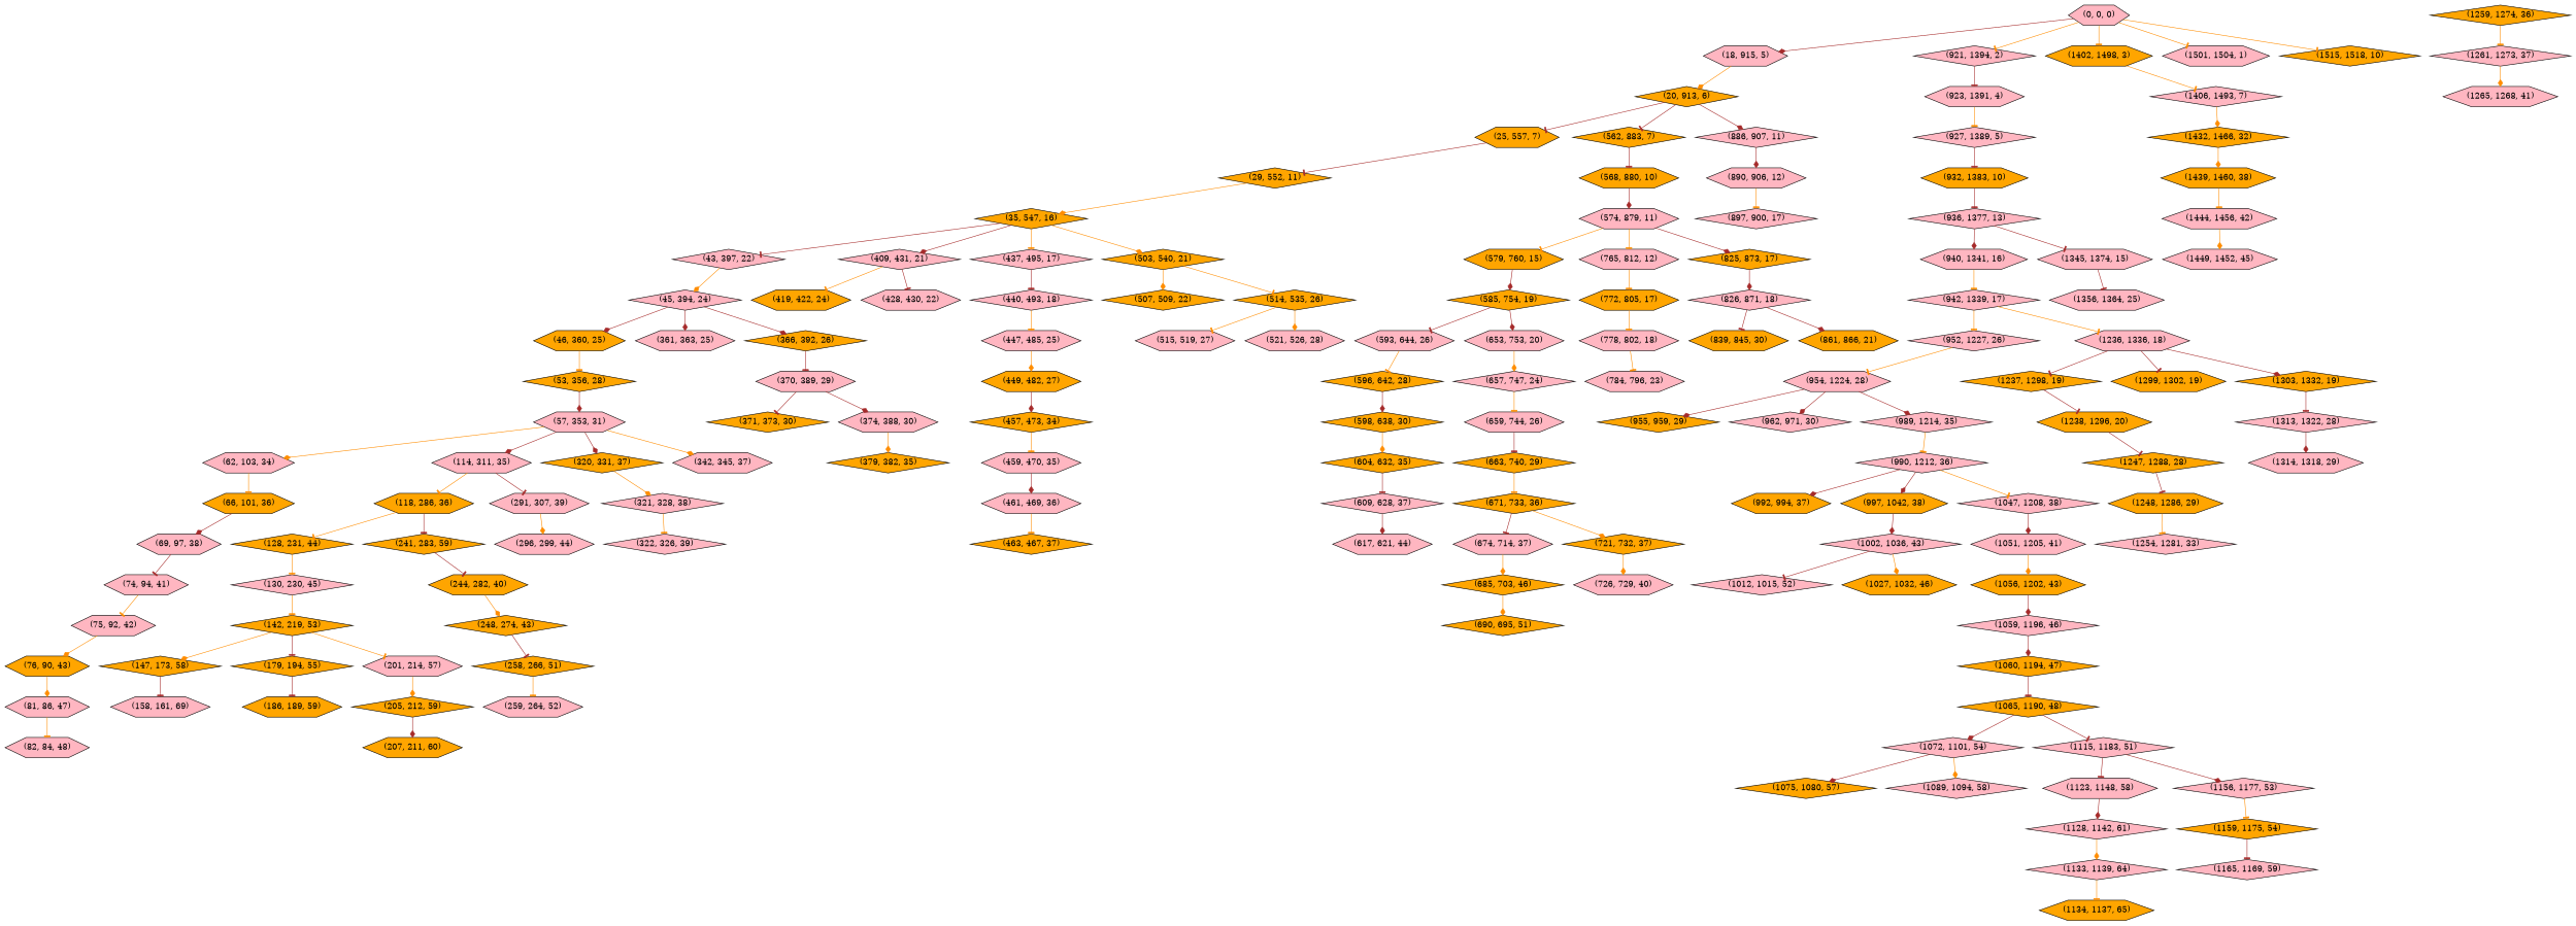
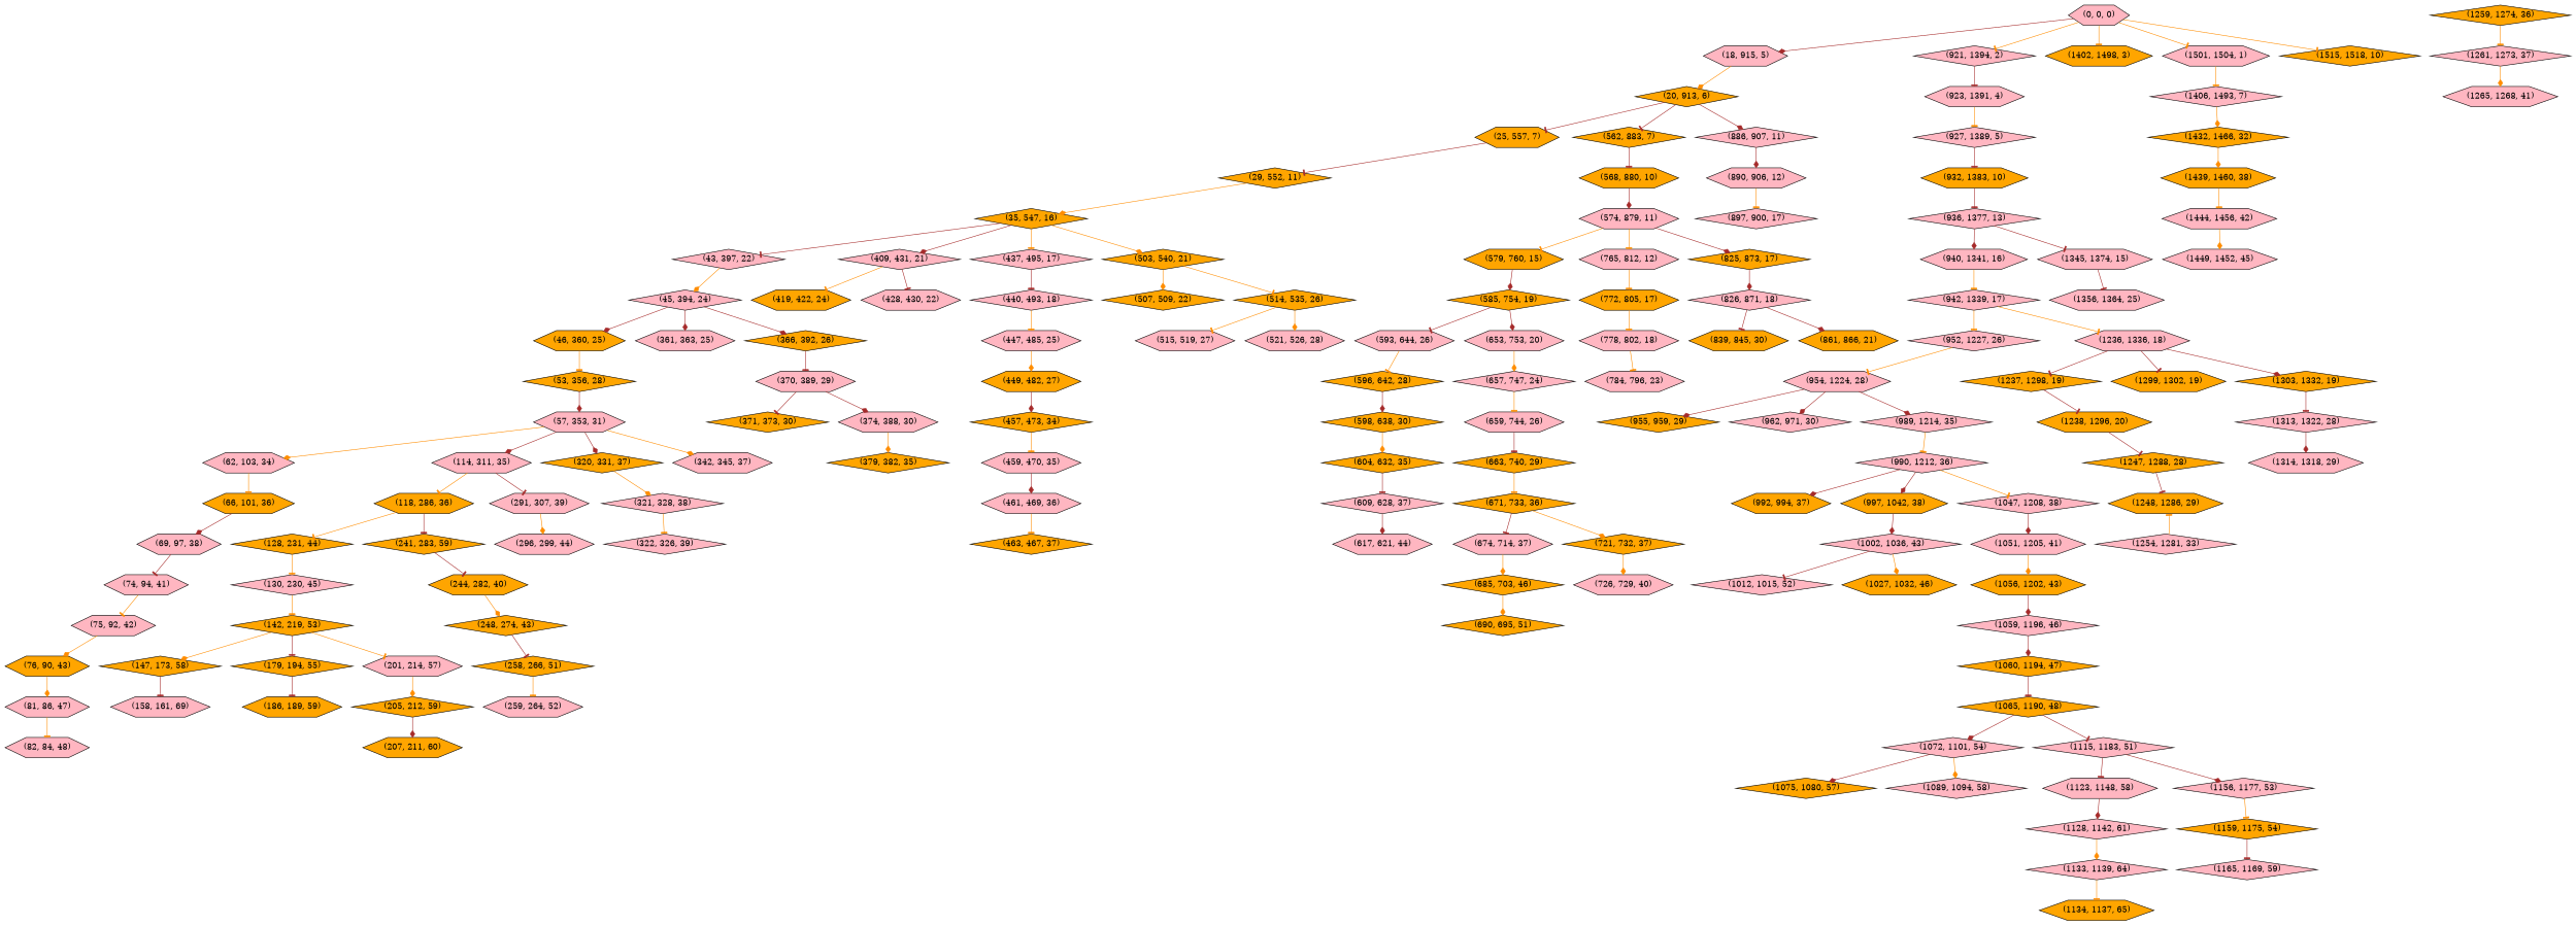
  digraph {
    node [fillcolor=lightpink shape=diamond style=filled]
    edge [arrowhead=tee color=brown]
    "(0, 0, 0)" [shape=hexagon]
    "(18, 915, 5)" [shape=hexagon]
    "(921, 1394, 2)"
    "(1402, 1498, 3)" [fillcolor=orange shape=hexagon]
    "(1501, 1504, 1)" [shape=hexagon]
    "(1515, 1518, 10)" [fillcolor=orange]
    "(20, 913, 6)" [fillcolor=orange]
    "(923, 1391, 4)" [shape=hexagon]
    "(1406, 1493, 7)"
    "(25, 557, 7)" [fillcolor=orange shape=hexagon]
    "(562, 883, 7)" [fillcolor=orange]
    n12 [label="(886, 907, 11)"]
    "(29, 552, 11)" [fillcolor=orange]
    "(568, 880, 10)" [fillcolor=orange shape=hexagon]
    "(890, 906, 12)" [shape=hexagon]
    "(35, 547, 16)" [fillcolor=orange]
    "(43, 397, 22)"
    "(409, 431, 21)"
    "(437, 495, 17)"
    "(503, 540, 21)" [fillcolor=orange]
    "(45, 394, 24)"
    "(419, 422, 24)" [fillcolor=orange shape=hexagon]
    "(428, 430, 22)" [shape=hexagon]
    "(440, 493, 18)"
    "(507, 509, 22)" [fillcolor=orange]
    "(514, 535, 26)" [fillcolor=orange]
    "(46, 360, 25)" [fillcolor=orange shape=hexagon]
    "(361, 363, 25)" [shape=hexagon]
    "(366, 392, 26)" [fillcolor=orange]
    "(53, 356, 28)" [fillcolor=orange]
    "(370, 389, 29)" [shape=hexagon]
    "(57, 353, 31)" [shape=hexagon]
    "(62, 103, 34)" [shape=hexagon]
    "(114, 311, 35)" [shape=hexagon]
    "(320, 331, 37)" [fillcolor=orange]
    "(342, 345, 37)" [shape=hexagon]
    "(66, 101, 36)" [fillcolor=orange shape=hexagon]
    "(118, 286, 36)" [fillcolor=orange shape=hexagon]
    "(291, 307, 39)" [shape=hexagon]
    "(321, 328, 38)"
    "(69, 97, 38)" [shape=hexagon]
    "(74, 94, 41)" [shape=hexagon]
    "(75, 92, 42)" [shape=hexagon]
    "(76, 90, 43)" [fillcolor=orange shape=hexagon]
    "(81, 86, 47)" [shape=hexagon]
    "(82, 84, 48)" [shape=hexagon]
    "(128, 231, 44)" [fillcolor=orange]
    n48 [fillcolor=orange label="(241, 283, 59)"]
    "(296, 299, 44)" [shape=hexagon]
    "(130, 230, 45)"
    "(244, 282, 40)" [fillcolor=orange shape=hexagon]
    "(142, 219, 53)" [fillcolor=orange]
    "(147, 173, 58)" [fillcolor=orange]
    "(179, 194, 55)" [fillcolor=orange]
    "(201, 214, 57)" [shape=hexagon]
    "(158, 161, 69)" [shape=hexagon]
    "(186, 189, 59)" [fillcolor=orange shape=hexagon]
    "(205, 212, 59)" [fillcolor=orange]
    "(207, 211, 60)" [fillcolor=orange shape=hexagon]
    "(248, 274, 43)" [fillcolor=orange]
    "(258, 266, 51)" [fillcolor=orange]
    "(259, 264, 52)" [shape=hexagon]
    "(322, 326, 39)"
    "(371, 373, 30)" [fillcolor=orange]
    "(374, 388, 30)" [shape=hexagon]
    "(379, 382, 35)" [fillcolor=orange]
    "(447, 485, 25)" [shape=hexagon]
    "(449, 482, 27)" [fillcolor=orange shape=hexagon]
    "(457, 473, 34)" [fillcolor=orange]
    "(459, 470, 35)" [shape=hexagon]
    "(461, 469, 36)" [shape=hexagon]
    "(463, 467, 37)" [fillcolor=orange]
    "(515, 519, 27)" [shape=hexagon]
    "(521, 526, 28)" [shape=hexagon]
    "(574, 879, 11)" [shape=hexagon]
    "(579, 760, 15)" [fillcolor=orange shape=hexagon]
    "(765, 812, 12)" [shape=hexagon]
    "(825, 873, 17)" [fillcolor=orange]
    "(585, 754, 19)" [fillcolor=orange]
    "(772, 805, 17)" [fillcolor=orange shape=hexagon]
    "(826, 871, 18)"
    "(593, 644, 26)" [shape=hexagon]
    "(653, 753, 20)" [shape=hexagon]
    "(596, 642, 28)" [fillcolor=orange]
    "(657, 747, 24)"
    "(598, 638, 30)" [fillcolor=orange]
    "(604, 632, 35)" [fillcolor=orange]
    "(609, 628, 37)"
    "(617, 621, 44)" [shape=hexagon]
    "(659, 744, 26)" [shape=hexagon]
    "(663, 740, 29)" [fillcolor=orange]
    "(671, 733, 36)" [fillcolor=orange]
    "(674, 714, 37)" [shape=hexagon]
    "(721, 732, 37)" [fillcolor=orange]
    "(685, 703, 46)" [fillcolor=orange]
    "(726, 729, 40)" [shape=hexagon]
    "(690, 695, 51)" [fillcolor=orange]
    "(778, 802, 18)" [shape=hexagon]
    "(784, 796, 23)" [shape=hexagon]
    "(839, 845, 30)" [fillcolor=orange shape=hexagon]
    "(861, 866, 21)" [fillcolor=orange shape=hexagon]
    "(897, 900, 17)"
    "(927, 1389, 5)"
    "(932, 1383, 10)" [fillcolor=orange shape=hexagon]
    "(936, 1377, 13)"
    "(940, 1341, 16)" [shape=hexagon]
    "(1345, 1374, 15)" [shape=hexagon]
    "(942, 1339, 17)"
    "(1356, 1364, 25)" [shape=hexagon]
    "(952, 1227, 26)"
    "(1236, 1336, 18)" [shape=hexagon]
    "(954, 1224, 28)" [shape=hexagon]
    "(1237, 1298, 19)" [fillcolor=orange]
    "(1299, 1302, 19)" [fillcolor=orange shape=hexagon]
    "(1303, 1332, 19)" [fillcolor=orange]
    "(955, 959, 29)" [fillcolor=orange]
    "(962, 971, 30)"
    "(989, 1214, 35)"
    "(990, 1212, 36)"
    "(992, 994, 37)" [fillcolor=orange shape=hexagon]
    "(997, 1042, 38)" [fillcolor=orange shape=hexagon]
    "(1047, 1208, 38)"
    "(1002, 1036, 43)"
    "(1051, 1205, 41)" [shape=hexagon]
    "(1012, 1015, 52)"
    "(1027, 1032, 46)" [fillcolor=orange shape=hexagon]
    "(1056, 1202, 43)" [fillcolor=orange shape=hexagon]
    "(1059, 1196, 46)"
    "(1060, 1194, 47)" [fillcolor=orange]
    "(1065, 1190, 48)" [fillcolor=orange]
    "(1072, 1101, 54)"
    "(1115, 1183, 51)"
    "(1075, 1080, 57)" [fillcolor=orange]
    "(1089, 1094, 58)"
    "(1123, 1148, 58)" [shape=hexagon]
    "(1156, 1177, 53)"
    "(1128, 1142, 61)"
    "(1159, 1175, 54)" [fillcolor=orange]
    "(1133, 1139, 64)"
    "(1134, 1137, 65)" [fillcolor=orange shape=hexagon]
    "(1165, 1169, 59)"
    "(1238, 1296, 20)" [fillcolor=orange shape=hexagon]
    "(1313, 1322, 28)"
    "(1247, 1288, 28)" [fillcolor=orange]
    "(1248, 1286, 29)" [fillcolor=orange shape=hexagon]
    "(1254, 1281, 33)"
    "(1259, 1274, 36)" [fillcolor=orange]
    "(1261, 1273, 37)"
    "(1265, 1268, 41)" [shape=hexagon]
    "(1314, 1318, 29)" [shape=hexagon]
    "(1432, 1466, 32)" [fillcolor=orange]
    "(1439, 1460, 38)" [fillcolor=orange shape=hexagon]
    "(1444, 1456, 42)" [shape=hexagon]
    "(1449, 1452, 45)" [shape=hexagon]
    "(0, 0, 0)" -> "(18, 915, 5)" [arrowhead=diamond]
    "(0, 0, 0)" -> "(921, 1394, 2)" [color=darkorange]
    "(0, 0, 0)" -> "(1402, 1498, 3)" [color=darkorange]
    "(0, 0, 0)" -> "(1501, 1504, 1)" [color=darkorange]
    "(0, 0, 0)" -> "(1515, 1518, 10)" [color=darkorange]
    "(18, 915, 5)" -> "(20, 913, 6)" [arrowhead=diamond color=darkorange]
    "(921, 1394, 2)" -> "(923, 1391, 4)"
-   "(1402, 1498, 3)" -> "(1406, 1493, 7)" [color=darkorange]
+   "(1501, 1504, 1)" -> "(1406, 1493, 7)" [color=darkorange]
    "(20, 913, 6)" -> "(25, 557, 7)"
    "(20, 913, 6)" -> "(562, 883, 7)"
    "(20, 913, 6)" -> n12 [arrowhead=diamond]
    "(923, 1391, 4)" -> "(927, 1389, 5)" [color=darkorange]
    "(1406, 1493, 7)" -> "(1432, 1466, 32)" [arrowhead=diamond color=darkorange]
    "(25, 557, 7)" -> "(29, 552, 11)"
    "(562, 883, 7)" -> "(568, 880, 10)"
    n12 -> "(890, 906, 12)" [arrowhead=diamond]
    "(29, 552, 11)" -> "(35, 547, 16)" [arrowhead=diamond color=darkorange]
    "(568, 880, 10)" -> "(574, 879, 11)" [arrowhead=diamond]
    "(890, 906, 12)" -> "(897, 900, 17)" [color=darkorange]
    "(35, 547, 16)" -> "(43, 397, 22)"
    "(35, 547, 16)" -> "(409, 431, 21)" [arrowhead=diamond]
    "(35, 547, 16)" -> "(437, 495, 17)" [color=darkorange]
    "(35, 547, 16)" -> "(503, 540, 21)" [arrowhead=diamond color=darkorange]
    "(43, 397, 22)" -> "(45, 394, 24)" [arrowhead=diamond color=darkorange]
    "(409, 431, 21)" -> "(419, 422, 24)" [color=darkorange]
    "(409, 431, 21)" -> "(428, 430, 22)"
    "(437, 495, 17)" -> "(440, 493, 18)"
    "(503, 540, 21)" -> "(507, 509, 22)" [arrowhead=diamond color=darkorange]
    "(503, 540, 21)" -> "(514, 535, 26)" [color=darkorange]
    "(45, 394, 24)" -> "(46, 360, 25)" [arrowhead=diamond]
    "(45, 394, 24)" -> "(361, 363, 25)" [arrowhead=diamond]
    "(45, 394, 24)" -> "(366, 392, 26)" [arrowhead=diamond]
    "(440, 493, 18)" -> "(447, 485, 25)" [color=darkorange]
    "(514, 535, 26)" -> "(515, 519, 27)" [color=darkorange]
    "(514, 535, 26)" -> "(521, 526, 28)" [arrowhead=diamond color=darkorange]
    "(46, 360, 25)" -> "(53, 356, 28)" [color=darkorange]
    "(366, 392, 26)" -> "(370, 389, 29)"
    "(53, 356, 28)" -> "(57, 353, 31)" [arrowhead=diamond]
    "(370, 389, 29)" -> "(371, 373, 30)"
    "(370, 389, 29)" -> "(374, 388, 30)" [arrowhead=diamond]
    "(57, 353, 31)" -> "(62, 103, 34)" [arrowhead=diamond color=darkorange]
    "(57, 353, 31)" -> "(114, 311, 35)" [arrowhead=diamond]
    "(57, 353, 31)" -> "(320, 331, 37)" [arrowhead=diamond]
    "(57, 353, 31)" -> "(342, 345, 37)" [arrowhead=diamond color=darkorange]
    "(62, 103, 34)" -> "(66, 101, 36)" [color=darkorange]
    "(114, 311, 35)" -> "(118, 286, 36)" [color=darkorange]
    "(114, 311, 35)" -> "(291, 307, 39)"
    "(320, 331, 37)" -> "(321, 328, 38)" [arrowhead=diamond color=darkorange]
    "(66, 101, 36)" -> "(69, 97, 38)" [arrowhead=diamond]
    "(118, 286, 36)" -> "(128, 231, 44)" [color=darkorange]
    "(118, 286, 36)" -> n48
    "(291, 307, 39)" -> "(296, 299, 44)" [arrowhead=diamond color=darkorange]
    "(321, 328, 38)" -> "(322, 326, 39)" [color=darkorange]
    "(69, 97, 38)" -> "(74, 94, 41)"
    "(74, 94, 41)" -> "(75, 92, 42)" [color=darkorange]
    "(75, 92, 42)" -> "(76, 90, 43)" [arrowhead=diamond color=darkorange]
    "(76, 90, 43)" -> "(81, 86, 47)" [arrowhead=diamond color=darkorange]
    "(81, 86, 47)" -> "(82, 84, 48)" [color=darkorange]
    "(128, 231, 44)" -> "(130, 230, 45)" [color=darkorange]
    n48 -> "(244, 282, 40)"
    "(130, 230, 45)" -> "(142, 219, 53)" [color=darkorange]
    "(244, 282, 40)" -> "(248, 274, 43)" [arrowhead=diamond color=darkorange]
    "(142, 219, 53)" -> "(147, 173, 58)" [arrowhead=diamond color=darkorange]
    "(142, 219, 53)" -> "(179, 194, 55)"
    "(142, 219, 53)" -> "(201, 214, 57)" [color=darkorange]
    "(147, 173, 58)" -> "(158, 161, 69)"
    "(179, 194, 55)" -> "(186, 189, 59)"
    "(201, 214, 57)" -> "(205, 212, 59)" [arrowhead=diamond color=darkorange]
    "(205, 212, 59)" -> "(207, 211, 60)" [arrowhead=diamond]
    "(248, 274, 43)" -> "(258, 266, 51)"
    "(258, 266, 51)" -> "(259, 264, 52)" [color=darkorange]
    "(374, 388, 30)" -> "(379, 382, 35)" [arrowhead=diamond color=darkorange]
    "(447, 485, 25)" -> "(449, 482, 27)" [arrowhead=diamond color=darkorange]
    "(449, 482, 27)" -> "(457, 473, 34)" [arrowhead=diamond]
    "(457, 473, 34)" -> "(459, 470, 35)" [color=darkorange]
    "(459, 470, 35)" -> "(461, 469, 36)" [arrowhead=diamond]
    "(461, 469, 36)" -> "(463, 467, 37)" [color=darkorange]
    "(574, 879, 11)" -> "(579, 760, 15)" [color=darkorange]
    "(574, 879, 11)" -> "(765, 812, 12)" [color=darkorange]
    "(574, 879, 11)" -> "(825, 873, 17)" [arrowhead=diamond]
    "(579, 760, 15)" -> "(585, 754, 19)" [arrowhead=diamond]
    "(765, 812, 12)" -> "(772, 805, 17)" [color=darkorange]
    "(825, 873, 17)" -> "(826, 871, 18)" [arrowhead=diamond]
    "(585, 754, 19)" -> "(593, 644, 26)"
    "(585, 754, 19)" -> "(653, 753, 20)" [arrowhead=diamond]
    "(772, 805, 17)" -> "(778, 802, 18)" [color=darkorange]
    "(826, 871, 18)" -> "(839, 845, 30)"
    "(826, 871, 18)" -> "(861, 866, 21)" [arrowhead=diamond]
    "(593, 644, 26)" -> "(596, 642, 28)" [color=darkorange]
    "(653, 753, 20)" -> "(657, 747, 24)" [arrowhead=diamond color=darkorange]
    "(596, 642, 28)" -> "(598, 638, 30)" [arrowhead=diamond]
    "(657, 747, 24)" -> "(659, 744, 26)" [color=darkorange]
    "(598, 638, 30)" -> "(604, 632, 35)" [arrowhead=diamond color=darkorange]
    "(604, 632, 35)" -> "(609, 628, 37)"
    "(609, 628, 37)" -> "(617, 621, 44)" [arrowhead=diamond]
    "(659, 744, 26)" -> "(663, 740, 29)"
    "(663, 740, 29)" -> "(671, 733, 36)" [color=darkorange]
    "(671, 733, 36)" -> "(674, 714, 37)"
    "(671, 733, 36)" -> "(721, 732, 37)" [arrowhead=diamond color=darkorange]
    "(674, 714, 37)" -> "(685, 703, 46)" [arrowhead=diamond color=darkorange]
    "(721, 732, 37)" -> "(726, 729, 40)" [arrowhead=diamond color=darkorange]
    "(685, 703, 46)" -> "(690, 695, 51)" [arrowhead=diamond color=darkorange]
    "(778, 802, 18)" -> "(784, 796, 23)" [color=darkorange]
    "(927, 1389, 5)" -> "(932, 1383, 10)"
    "(932, 1383, 10)" -> "(936, 1377, 13)"
    "(936, 1377, 13)" -> "(940, 1341, 16)" [arrowhead=diamond]
    "(936, 1377, 13)" -> "(1345, 1374, 15)"
    "(940, 1341, 16)" -> "(942, 1339, 17)" [color=darkorange]
    "(1345, 1374, 15)" -> "(1356, 1364, 25)"
    "(942, 1339, 17)" -> "(952, 1227, 26)" [color=darkorange]
    "(942, 1339, 17)" -> "(1236, 1336, 18)" [color=darkorange]
    "(952, 1227, 26)" -> "(954, 1224, 28)" [color=darkorange]
    "(1236, 1336, 18)" -> "(1237, 1298, 19)"
    "(1236, 1336, 18)" -> "(1299, 1302, 19)"
    "(1236, 1336, 18)" -> "(1303, 1332, 19)" [arrowhead=diamond]
    "(954, 1224, 28)" -> "(955, 959, 29)" [arrowhead=diamond]
    "(954, 1224, 28)" -> "(962, 971, 30)" [arrowhead=diamond]
    "(954, 1224, 28)" -> "(989, 1214, 35)" [arrowhead=diamond]
    "(1237, 1298, 19)" -> "(1238, 1296, 20)"
    "(1303, 1332, 19)" -> "(1313, 1322, 28)"
    "(989, 1214, 35)" -> "(990, 1212, 36)" [color=darkorange]
    "(990, 1212, 36)" -> "(992, 994, 37)" [arrowhead=diamond]
    "(990, 1212, 36)" -> "(997, 1042, 38)" [arrowhead=diamond]
    "(990, 1212, 36)" -> "(1047, 1208, 38)" [color=darkorange]
    "(997, 1042, 38)" -> "(1002, 1036, 43)" [arrowhead=diamond]
    "(1047, 1208, 38)" -> "(1051, 1205, 41)" [arrowhead=diamond]
    "(1002, 1036, 43)" -> "(1012, 1015, 52)"
    "(1002, 1036, 43)" -> "(1027, 1032, 46)" [arrowhead=diamond color=darkorange]
    "(1051, 1205, 41)" -> "(1056, 1202, 43)" [arrowhead=diamond color=darkorange]
    "(1056, 1202, 43)" -> "(1059, 1196, 46)" [arrowhead=diamond]
    "(1059, 1196, 46)" -> "(1060, 1194, 47)" [arrowhead=diamond]
    "(1060, 1194, 47)" -> "(1065, 1190, 48)"
    "(1065, 1190, 48)" -> "(1072, 1101, 54)" [arrowhead=diamond]
    "(1065, 1190, 48)" -> "(1115, 1183, 51)"
    "(1072, 1101, 54)" -> "(1075, 1080, 57)" [arrowhead=diamond]
    "(1072, 1101, 54)" -> "(1089, 1094, 58)" [arrowhead=diamond color=darkorange]
    "(1115, 1183, 51)" -> "(1123, 1148, 58)"
    "(1115, 1183, 51)" -> "(1156, 1177, 53)" [arrowhead=diamond]
    "(1123, 1148, 58)" -> "(1128, 1142, 61)" [arrowhead=diamond]
    "(1156, 1177, 53)" -> "(1159, 1175, 54)" [color=darkorange]
    "(1128, 1142, 61)" -> "(1133, 1139, 64)" [arrowhead=diamond color=darkorange]
    "(1159, 1175, 54)" -> "(1165, 1169, 59)"
    "(1133, 1139, 64)" -> "(1134, 1137, 65)" [color=darkorange]
    "(1238, 1296, 20)" -> "(1247, 1288, 28)"
    "(1313, 1322, 28)" -> "(1314, 1318, 29)" [arrowhead=diamond]
    "(1247, 1288, 28)" -> "(1248, 1286, 29)"
-   "(1248, 1286, 29)" -> "(1254, 1281, 33)" [color=darkorange]
+   "(1254, 1281, 33)" -> "(1248, 1286, 29)" [color=darkorange]
    "(1259, 1274, 36)" -> "(1261, 1273, 37)" [color=darkorange]
    "(1261, 1273, 37)" -> "(1265, 1268, 41)" [arrowhead=diamond color=darkorange]
    "(1432, 1466, 32)" -> "(1439, 1460, 38)" [arrowhead=diamond color=darkorange]
    "(1439, 1460, 38)" -> "(1444, 1456, 42)" [color=darkorange]
    "(1444, 1456, 42)" -> "(1449, 1452, 45)" [arrowhead=diamond color=darkorange]
  }
